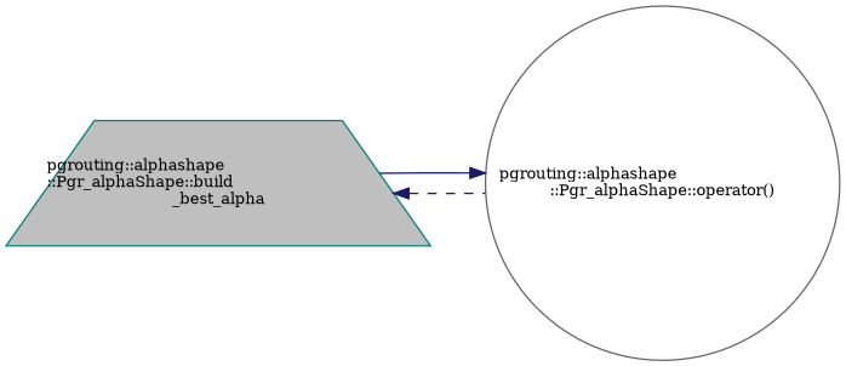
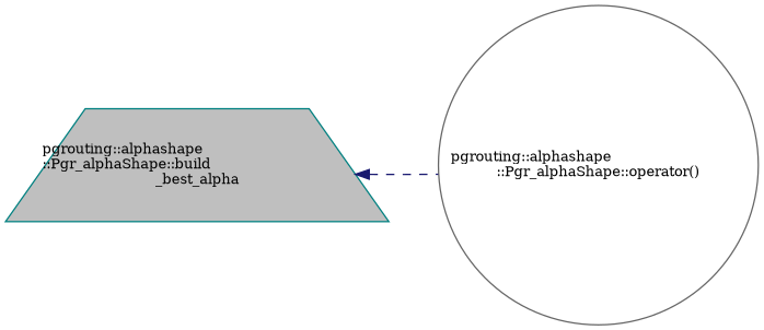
  digraph {
    rankdir=LR
    fontname="DejaVu Serif"
    node [fontname="DejaVu Serif" fontsize=10 style=filled]
    edge [color=midnightblue dir=back fontname="DejaVu Serif" fontsize=10 labelfontname=Helvetica labelfontsize=10]
    n1 [color=teal fillcolor=grey75 fontcolor=black height=0.2 label="pgrouting::alphashape\l::Pgr_alphaShape::build\l_best_alpha" shape=trapezium width=0.4]
    n2 [color=gray40 fillcolor=white height=0.2 label="pgrouting::alphashape\l::Pgr_alphaShape::operator()" shape=circle width=0.4]
    n1 -> n2 [style=dashed]
-   n2 -> n1 [style=solid]
  }
